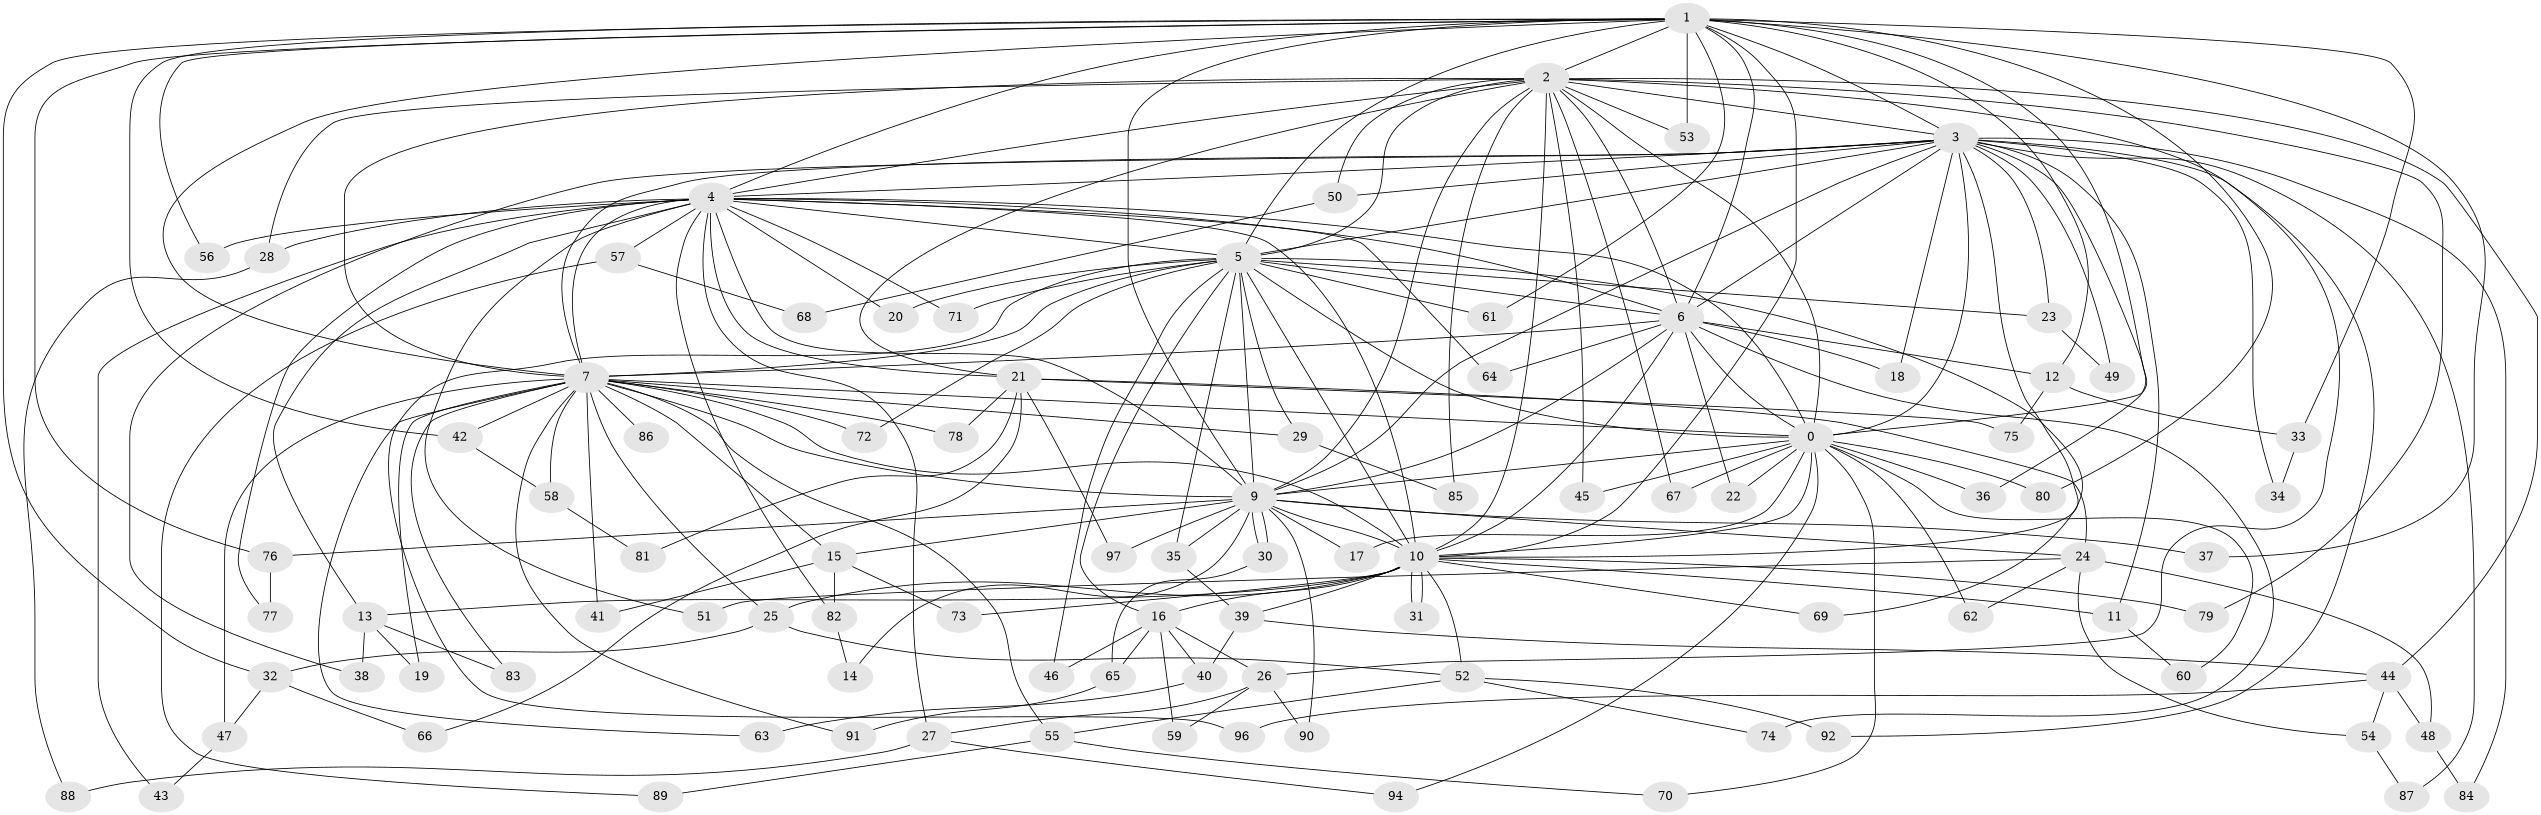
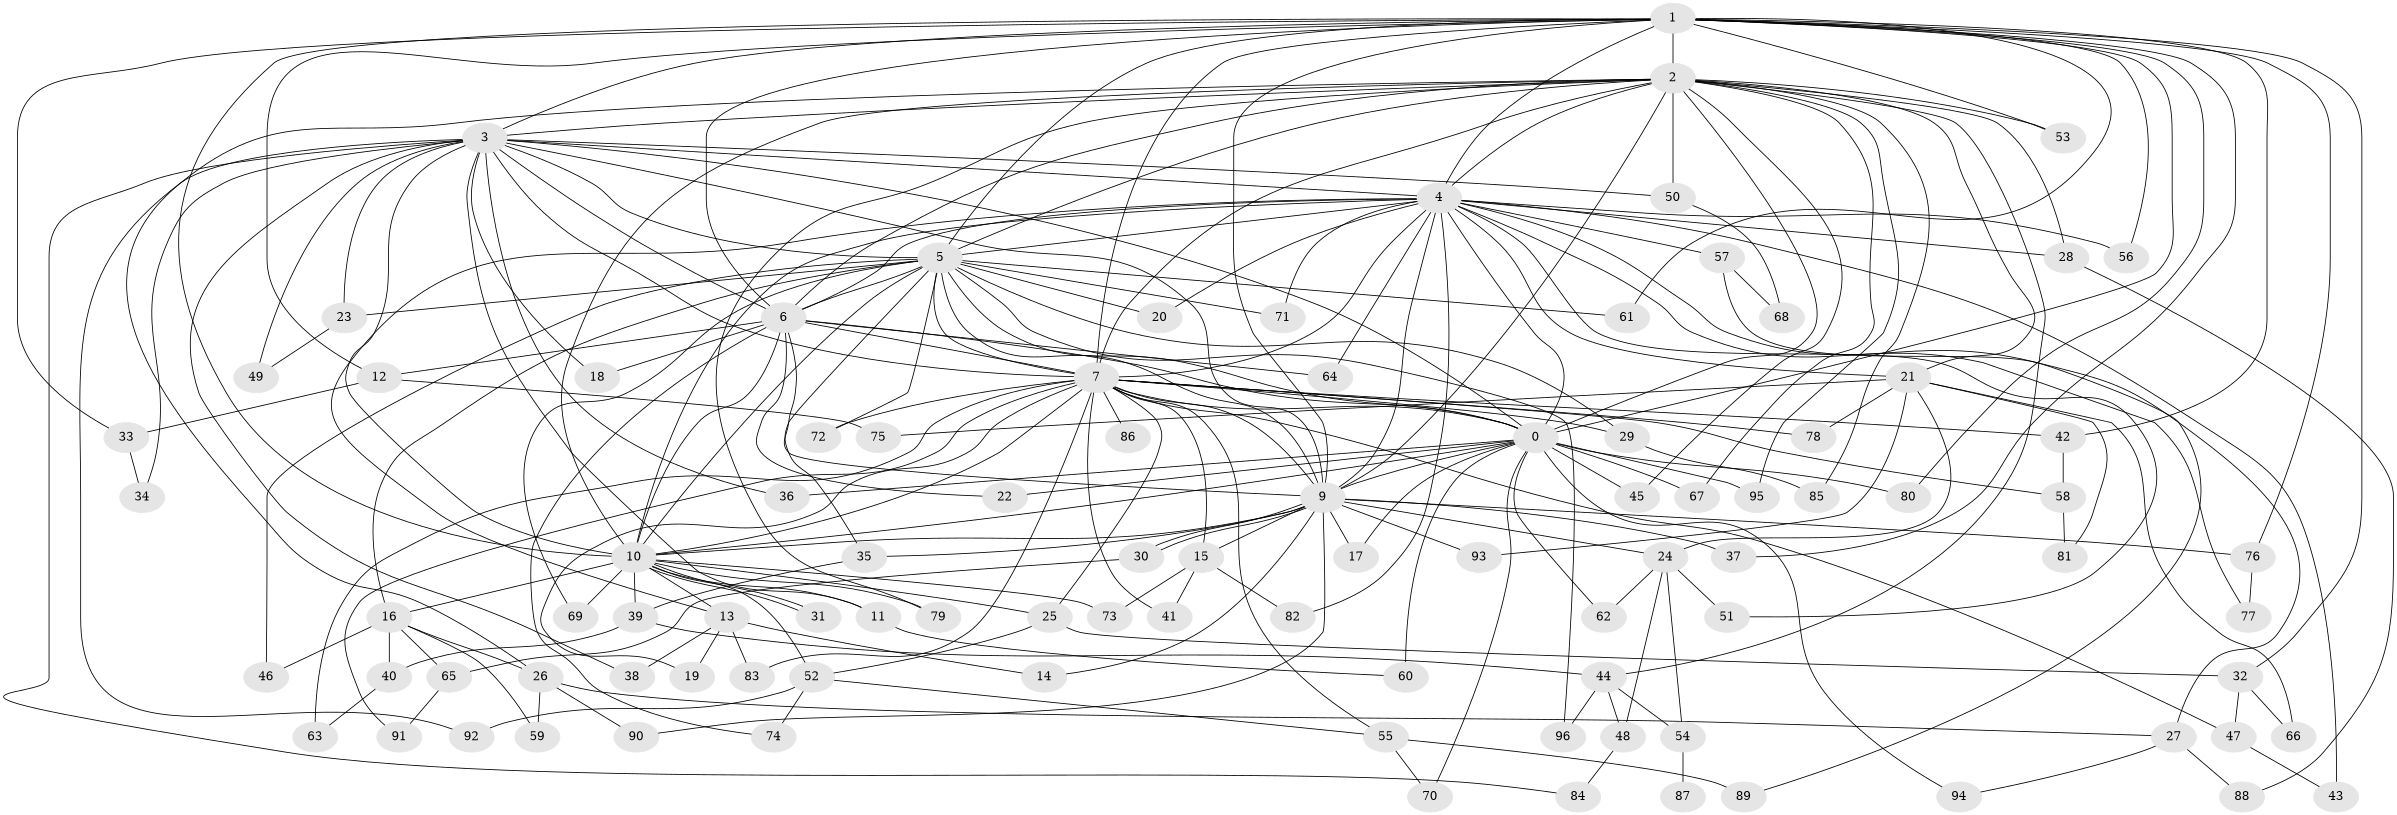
  graph {
    node [color=gray90 style=filled]
    1
    2
    3
    4
    5
    6
    7
    n8 [label=0]
    9
    10
    12
    32
    33
    37
    42
    53
    56
    61
    76
    80
    21
    26
    28
    44
    45
    50
    67
    79
    85
+   95
    11
    18
    23
    34
    36
    38
    49
    84
    87
    92
    13
    20
    27
    43
    51
    57
    64
    71
    77
    82
    16
    29
    35
    46
    69
    72
    96
    22
    74
    86
    15
    19
    25
    41
    47
    55
    58
    63
    78
    83
    91
    17
    60
    62
    70
    94
    14
    24
    30
    90
-   93 [label=97]
+   93
    31
    39
    52
    73
    75
    66
    81
    59
    88
    48
    54
    68
    89
    40
    65
    1 -- 2
    1 -- 3
    1 -- 4
    1 -- 5
    1 -- 6
    1 -- 7
    1 -- n8
    1 -- 9
    1 -- 10
    1 -- 12
    1 -- 32
    1 -- 33
    1 -- 37
    1 -- 42
    1 -- 53
    1 -- 56
    1 -- 61
    1 -- 76
    1 -- 80
    2 -- 3
    2 -- 4
    2 -- 5
    2 -- 6
    2 -- 7
    2 -- n8
    2 -- 9
    2 -- 10
    2 -- 53
    2 -- 21
    2 -- 26
    2 -- 28
    2 -- 44
    2 -- 45
    2 -- 50
    2 -- 67
    2 -- 79
    2 -- 85
+   2 -- 95
    3 -- 4
    3 -- 5
    3 -- 6
    3 -- 7
    3 -- n8
    3 -- 9
    3 -- 10
    3 -- 50
    3 -- 11
    3 -- 18
    3 -- 23
    3 -- 34
    3 -- 36
    3 -- 38
    3 -- 49
    3 -- 84
-   3 -- 87
    3 -- 92
    4 -- 5
    4 -- 6
    4 -- 7
    4 -- n8
    4 -- 9
    4 -- 10
    4 -- 56
    4 -- 21
    4 -- 28
    4 -- 13
    4 -- 20
    4 -- 27
    4 -- 43
    4 -- 51
    4 -- 57
    4 -- 64
    4 -- 71
    4 -- 77
    4 -- 82
    5 -- 6
    5 -- 7
    5 -- n8
    5 -- 9
    5 -- 10
    5 -- 61
    5 -- 23
    5 -- 20
    5 -- 71
    5 -- 16
    5 -- 29
    5 -- 35
    5 -- 46
    5 -- 69
    5 -- 72
    5 -- 96
    6 -- 7
    6 -- n8
    6 -- 9
    6 -- 10
    6 -- 12
    6 -- 18
    6 -- 64
    6 -- 22
    6 -- 74
    7 -- n8
    7 -- 9
    7 -- 10
    7 -- 42
    7 -- 29
    7 -- 72
    7 -- 86
    7 -- 15
    7 -- 19
    7 -- 25
    7 -- 41
    7 -- 47
    7 -- 55
    7 -- 58
    7 -- 63
    7 -- 78
    7 -- 83
    7 -- 91
    n8 -- 9
    n8 -- 10
    n8 -- 80
    n8 -- 45
    n8 -- 67
+   n8 -- 95
    n8 -- 36
    n8 -- 22
    n8 -- 17
    n8 -- 60
    n8 -- 62
    n8 -- 70
    n8 -- 94
    9 -- 10
    9 -- 37
    9 -- 76
    9 -- 35
    9 -- 15
    9 -- 17
    9 -- 14
    9 -- 24
    9 -- 30
    9 -- 30
    9 -- 90
    9 -- 93
    10 -- 79
    10 -- 11
    10 -- 13
    10 -- 16
    10 -- 69
    10 -- 25
    10 -- 31
    10 -- 31
    10 -- 39
    10 -- 52
    10 -- 73
    12 -- 33
    12 -- 75
    32 -- 47
    32 -- 66
    33 -- 34
    42 -- 58
    76 -- 77
    21 -- 78
    21 -- 24
    21 -- 93
    21 -- 75
    21 -- 66
    21 -- 81
    26 -- 27
    26 -- 90
    26 -- 59
    28 -- 88
    44 -- 96
    44 -- 48
    44 -- 54
    50 -- 68
    11 -- 60
    23 -- 49
    13 -- 38
    13 -- 19
    13 -- 83
-   82 -- 14
+   13 -- 14
    27 -- 94
    27 -- 88
    57 -- 68
    57 -- 89
    16 -- 26
    16 -- 46
    16 -- 59
    16 -- 40
    16 -- 65
    29 -- 85
    35 -- 39
    15 -- 82
    15 -- 41
    15 -- 73
    25 -- 32
    25 -- 52
    47 -- 43
    55 -- 70
    55 -- 89
    58 -- 81
    24 -- 51
    24 -- 62
    24 -- 48
    24 -- 54
    30 -- 65
    39 -- 44
    39 -- 40
    52 -- 92
    52 -- 74
    52 -- 55
    48 -- 84
    54 -- 87
    40 -- 63
    65 -- 91
  }
